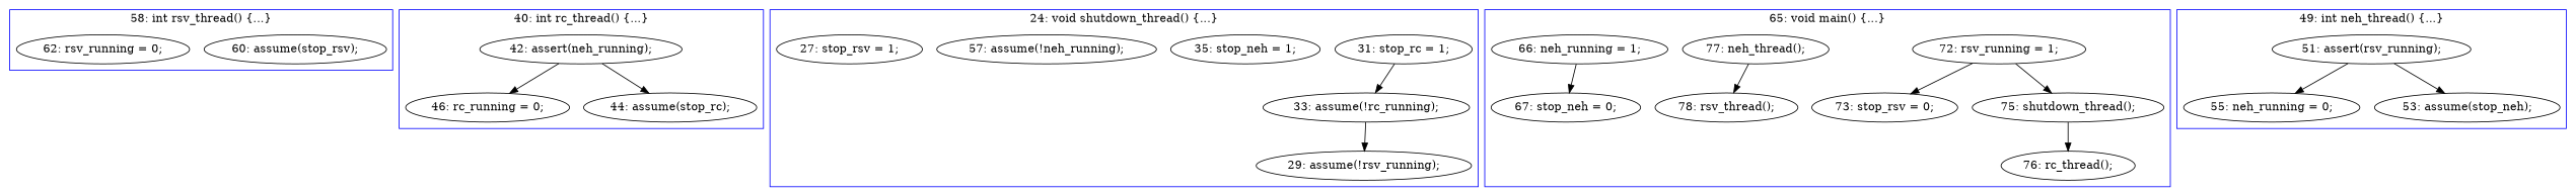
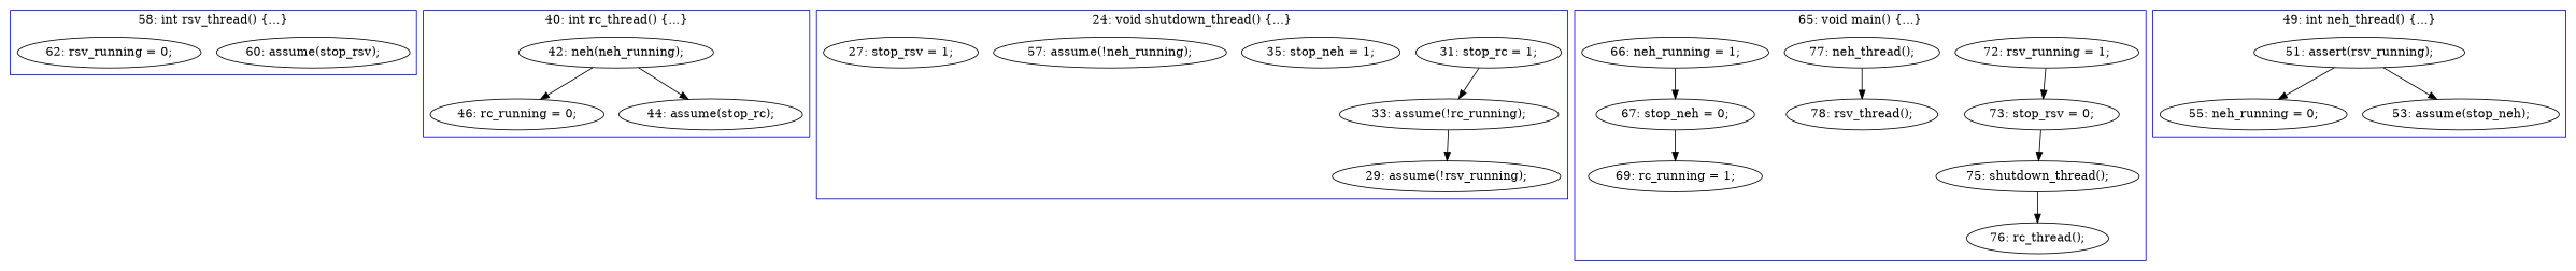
  digraph {
    compound=true
    n1 [label="60: assume(stop_rsv);"]
    n2 [label="62: rsv_running = 0;"]
-   n3 [label="42: assert(neh_running);"]
+   n3 [label="42: neh(neh_running);"]
    n4 [label="46: rc_running = 0;"]
    n5 [label="44: assume(stop_rc);"]
    n6 [label="33: assume(!rc_running);"]
    n7 [label="31: stop_rc = 1;"]
    n8 [label="29: assume(!rsv_running);"]
    n9 [label="35: stop_neh = 1;"]
    n10 [label="57: assume(!neh_running);"]
    n11 [label="27: stop_rsv = 1;"]
    n12 [label="72: rsv_running = 1;"]
    n13 [label="73: stop_rsv = 0;"]
    n14 [label="77: neh_thread();"]
    n15 [label="78: rsv_thread();"]
    n16 [label="76: rc_thread();"]
    n17 [label="66: neh_running = 1;"]
    n18 [label="67: stop_neh = 0;"]
+   n19 [label="69: rc_running = 1;"]
    n20 [label="75: shutdown_thread();"]
    n21 [label="51: assert(rsv_running);"]
    n22 [label="55: neh_running = 0;"]
    n23 [label="53: assume(stop_neh);"]
    subgraph cluster_1 {
      color=blue
      label="58: int rsv_thread() {...}"
      n1
      n2
    }
    subgraph cluster_2 {
      color=blue
      label="40: int rc_thread() {...}"
      n3
      n4
      n5
    }
    subgraph cluster_3 {
      color=blue
      label="24: void shutdown_thread() {...}"
      n6
      n7
      n8
      n9
      n10
      n11
    }
    subgraph cluster_4 {
      color=blue
      label="65: void main() {...}"
      n12
      n13
      n14
      n15
      n16
      n17
      n18
+     n19
      n20
    }
    subgraph cluster_5 {
      color=blue
      label="49: int neh_thread() {...}"
      n21
      n22
      n23
    }
    n3 -> n4
    n3 -> n5
    n6 -> n8
    n7 -> n6
    n12 -> n13
-   n12 -> n20
+   n13 -> n20
    n14 -> n15
    n17 -> n18
+   n18 -> n19
    n20 -> n16
    n21 -> n22
    n21 -> n23
  }
